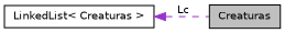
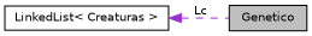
  digraph {
    rankdir=LR
    fontname="DejaVu Sans"
    node [color=black fontname="DejaVu Sans" fontsize=10 shape=record style=filled]
-   n1 [fillcolor=grey75 fontcolor=black height=0.2 label=Creaturas width=0.4]
+   n1 [fillcolor=grey75 fontcolor=black height=0.2 label=Genetico width=0.4]
    n2 [fillcolor=white height=0.2 label="LinkedList\< Creaturas \>" width=0.4]
    n2 -> n1 [color=darkorchid3 dir=back fontname="DejaVu Sans" fontsize=10 label=" Lc" labelfontname=Helvetica labelfontsize=10 style=dashed]
  }
